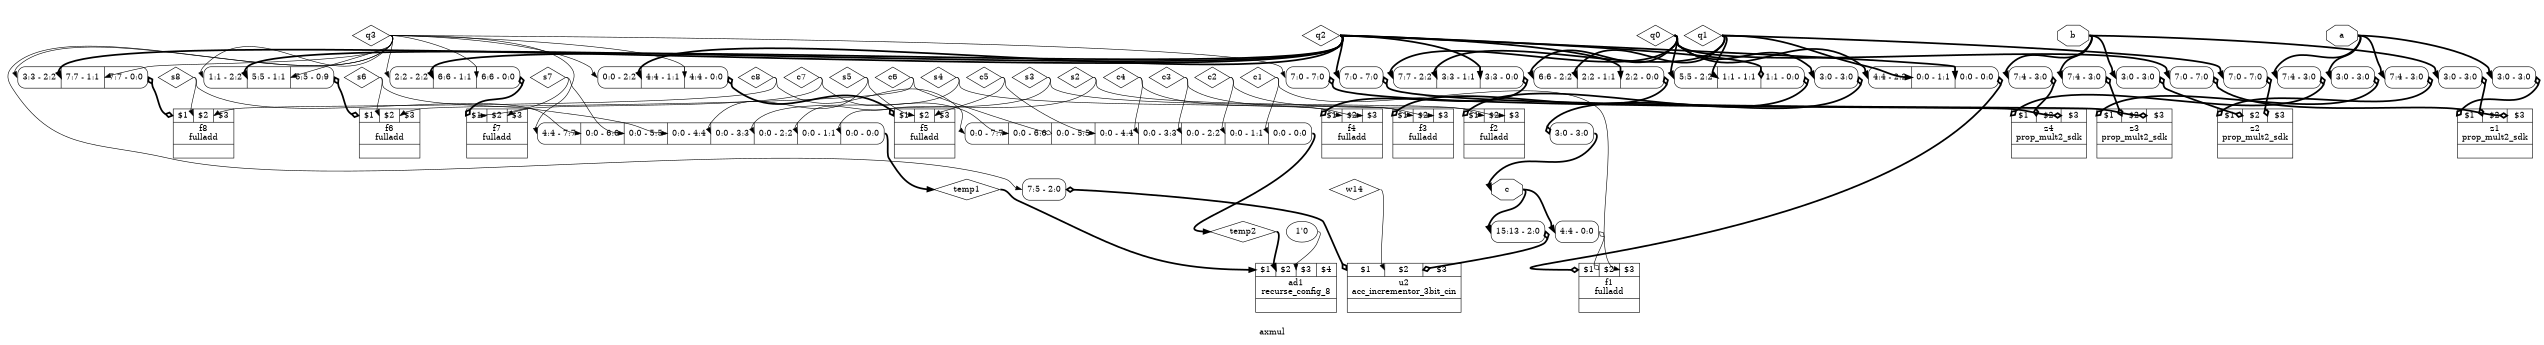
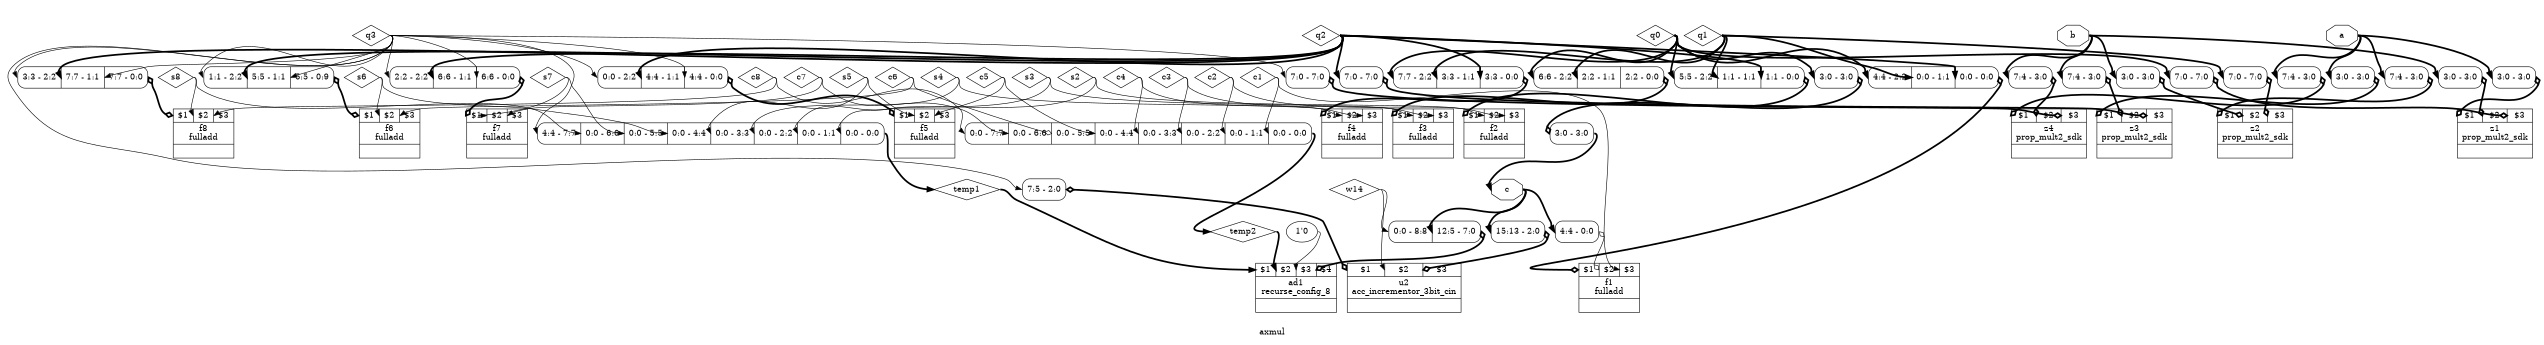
  digraph {
    label=axmul
    rankdir=TB
    remincross=true
    node [shape=record]
    edge [color=black headport="s0:w" style="setlinewidth(3)" tailport=e]
    n1 [color=black fontcolor=black label=temp2 shape=diamond]
    n2 [label="{{<p26> $1|<p27> $2|<p28> $3|<p30> $4}|ad1\nrecurse_config_8|{}}"]
    n3 [color=black fontcolor=black label=temp1 shape=diamond]
    n4 [color=black fontcolor=black label=w14 shape=diamond]
    n5 [label="{{<p26> $1|<p27> $2|<p28> $3}|u2\nacc_incrementor_3bit_cin|{}}"]
+   n6 [label="<s1> 0:0 - 8:8 |<s0> 12:5 - 7:0 " style=rounded]
    n7 [color=black fontcolor=black label=c8 shape=diamond]
    n8 [label="{{<p26> $1|<p27> $2|<p28> $3}|f8\nfulladd|{}}"]
    n9 [label="<s7> 0:0 - 7:7 |<s6> 0:0 - 6:6 |<s5> 0:0 - 5:5 |<s4> 0:0 - 4:4 |<s3> 0:0 - 3:3 |<s2> 0:0 - 2:2 |<s1> 0:0 - 1:1 |<s0> 0:0 - 0:0 " style=rounded]
    n10 [color=black fontcolor=black label=c7 shape=diamond]
    n11 [label="{{<p26> $1|<p27> $2|<p28> $3}|f7\nfulladd|{}}"]
    n12 [color=black fontcolor=black label=c6 shape=diamond]
    n13 [label="{{<p26> $1|<p27> $2|<p28> $3}|f6\nfulladd|{}}"]
    n14 [color=black fontcolor=black label=c5 shape=diamond]
    n15 [label="{{<p26> $1|<p27> $2|<p28> $3}|f5\nfulladd|{}}"]
    n16 [color=black fontcolor=black label=c4 shape=diamond]
    n17 [label="{{<p26> $1|<p27> $2|<p28> $3}|f4\nfulladd|{}}"]
    n18 [color=black fontcolor=black label=c3 shape=diamond]
    n19 [label="{{<p26> $1|<p27> $2|<p28> $3}|f3\nfulladd|{}}"]
    n20 [color=black fontcolor=black label=c2 shape=diamond]
    n21 [label="{{<p26> $1|<p27> $2|<p28> $3}|f2\nfulladd|{}}"]
    n22 [color=black fontcolor=black label=c1 shape=diamond]
    n23 [label="{{<p26> $1|<p27> $2|<p28> $3}|f1\nfulladd|{}}"]
    n24 [color=black fontcolor=black label=s8 shape=diamond]
    n25 [label="<s7> 4:4 - 7:7 |<s6> 0:0 - 6:6 |<s5> 0:0 - 5:5 |<s4> 0:0 - 4:4 |<s3> 0:0 - 3:3 |<s2> 0:0 - 2:2 |<s1> 0:0 - 1:1 |<s0> 0:0 - 0:0 " style=rounded]
    n26 [color=black fontcolor=black label=s7 shape=diamond]
    n27 [color=black fontcolor=black label=s6 shape=diamond]
    n28 [color=black fontcolor=black label=s5 shape=diamond]
    n29 [color=black fontcolor=black label=s4 shape=diamond]
    n30 [color=black fontcolor=black label=s3 shape=diamond]
    n31 [color=black fontcolor=black label=s2 shape=diamond]
    n32 [color=black fontcolor=black label=q3 shape=diamond]
    n33 [label="<s0> 7:5 - 2:0 " style=rounded]
    n34 [label="<s2> 3:3 - 2:2 |<s1> 7:7 - 1:1 |<s0> 7:7 - 0:0 " style=rounded]
    n35 [label="<s2> 2:2 - 2:2 |<s1> 6:6 - 1:1 |<s0> 6:6 - 0:0 " style=rounded]
    n36 [label="<s2> 1:1 - 2:2 |<s1> 5:5 - 1:1 |<s0> 5:5 - 0:9 " style=rounded]
    n37 [label="<s2> 0:0 - 2:2 |<s1> 4:4 - 1:1 |<s0> 4:4 - 0:0 " style=rounded]
    n38 [label="<s0> 7:0 - 7:0 " style=rounded]
    n39 [label="{{<p26> $1|<p27> $2|<p28> $3}|z4\nprop_mult2_sdk|{}}"]
    n40 [color=black fontcolor=black label=q2 shape=diamond]
    n41 [label="<s2> 7:7 - 2:2 |<s1> 3:3 - 1:1 |<s0> 3:3 - 0:0 " style=rounded]
    n42 [label="<s2> 6:6 - 2:2 |<s1> 2:2 - 1:1 |<s0> 2:2 - 0:0 " style=rounded]
    n43 [label="<s2> 5:5 - 2:2 |<s1> 1:1 - 1:1 |<s0> 1:1 - 0:0 " style=rounded]
    n44 [label="<s2> 4:4 - 2:2 |<s1> 0:0 - 1:1 |<s0> 0:0 - 0:0 " style=rounded]
    n45 [label="<s0> 7:0 - 7:0 " style=rounded]
    n46 [label="{{<p26> $1|<p27> $2|<p28> $3}|z3\nprop_mult2_sdk|{}}"]
    n47 [color=black fontcolor=black label=q1 shape=diamond]
    n48 [label="<s0> 7:0 - 7:0 " style=rounded]
    n49 [label="{{<p26> $1|<p27> $2|<p28> $3}|z2\nprop_mult2_sdk|{}}"]
    n50 [color=black fontcolor=black label=q0 shape=diamond]
    n51 [label="<s0> 7:0 - 7:0 " style=rounded]
    n52 [label="<s0> 3:0 - 3:0 " style=rounded]
    n53 [label="{{<p26> $1|<p27> $2|<p28> $3}|z1\nprop_mult2_sdk|{}}"]
    n54 [label="<s0> 3:0 - 3:0 " style=rounded]
    n55 [color=black fontcolor=black label=c shape=octagon]
    n56 [label="<s0> 15:13 - 2:0 " style=rounded]
    n57 [label="<s0> 4:4 - 0:0 " style=rounded]
    n58 [color=black fontcolor=black label=b shape=octagon]
    n59 [label="<s0> 7:4 - 3:0 " style=rounded]
    n60 [label="<s0> 7:4 - 3:0 " style=rounded]
    n61 [label="<s0> 3:0 - 3:0 " style=rounded]
    n62 [label="<s0> 3:0 - 3:0 " style=rounded]
    n63 [color=black fontcolor=black label=a shape=octagon]
    n64 [label="<s0> 7:4 - 3:0 " style=rounded]
    n65 [label="<s0> 3:0 - 3:0 " style=rounded]
    n66 [label="<s0> 7:4 - 3:0 " style=rounded]
    n67 [label="<s0> 3:0 - 3:0 " style=rounded]
    n68 [label="1'0" shape=""]
    n1 -> n2 [headport="p27:w"]
    n3 -> n2 [headport="p26:w"]
    n4 -> n5 [headport="p27:w" style=""]
+   n4 -> n6 [headport="s1:w" style=""]
+   n6 -> n2 [arrowhead=odiamond arrowtail=odiamond dir=both headport="p30:w"]
    n7 -> n8 [headport="p28:w" style=""]
    n7 -> n9 [headport="s7:w" style=""]
    n9 -> n1 [headport=w]
    n10 -> n9 [headport="s6:w" style=""]
    n10 -> n11 [headport="p28:w" style=""]
    n12 -> n9 [arrowhead=odiamond headport="s5:w" style=""]
    n12 -> n13 [headport="p28:w" style=""]
    n14 -> n9 [headport="s4:w" style=""]
    n14 -> n15 [headport="p28:w" style=""]
    n16 -> n9 [headport="s3:w" style=""]
    n16 -> n17 [headport="p28:w" style=""]
    n18 -> n9 [headport="s2:w" style=""]
    n18 -> n19 [headport="p28:w" style=""]
    n20 -> n9 [headport="s1:w" style=""]
    n20 -> n21 [headport="p28:w" style=""]
    n22 -> n9 [style=""]
    n22 -> n23 [headport="p28:w" style=""]
    n24 -> n8 [headport="p27:w" style=""]
    n24 -> n25 [headport="s6:w" style=""]
    n25 -> n3 [headport=w]
    n26 -> n11 [headport="p27:w" style=""]
    n26 -> n25 [headport="s5:w" style=""]
    n27 -> n13 [headport="p27:w" style=""]
    n27 -> n25 [headport="s4:w" style=""]
    n28 -> n15 [headport="p27:w" style=""]
    n28 -> n25 [headport="s3:w" style=""]
    n29 -> n17 [headport="p27:w" style=""]
    n29 -> n25 [headport="s2:w" style=""]
    n30 -> n19 [headport="p27:w" style=""]
    n30 -> n25 [headport="s1:w" style=""]
    n31 -> n21 [headport="p27:w" style=""]
    n31 -> n25 [style=""]
    n32 -> n25 [headport="s7:w" style=""]
    n32 -> n33 [style=""]
    n32 -> n34 [style=""]
    n32 -> n34 [headport="s2:w" style=""]
    n32 -> n35 [style=""]
    n32 -> n35 [headport="s2:w" style=""]
    n32 -> n36 [style=""]
    n32 -> n36 [headport="s2:w" style=""]
    n32 -> n37 [style=""]
    n32 -> n37 [headport="s2:w" style=""]
    n32 -> n38 [style=""]
    n33 -> n5 [arrowhead=odiamond arrowtail=odiamond dir=both headport="p26:w"]
    n34 -> n8 [arrowhead=odiamond arrowtail=odiamond dir=both headport="p26:w"]
    n35 -> n11 [arrowhead=odiamond arrowtail=odiamond dir=both headport="p26:w"]
    n36 -> n13 [arrowhead=odiamond arrowtail=odiamond dir=both headport="p26:w"]
    n37 -> n15 [arrowhead=odiamond arrowtail=odiamond dir=both headport="p26:w"]
    n38 -> n39 [arrowhead=odiamond arrowtail=odiamond dir=both headport="p28:w"]
    n40 -> n34 [headport="s1:w"]
    n40 -> n35 [headport="s1:w"]
    n40 -> n36 [headport="s1:w"]
    n40 -> n37 [headport="s1:w"]
    n40 -> n41
-   n40 -> n42
-   n40 -> n43 [arrowhead=odiamond]
+   n40 -> n43
    n40 -> n44
    n40 -> n45
    n41 -> n17 [arrowhead=odiamond arrowtail=odiamond dir=both headport="p26:w"]
    n42 -> n19 [arrowhead=odiamond arrowtail=odiamond dir=both headport="p26:w"]
    n43 -> n21 [arrowhead=odiamond arrowtail=odiamond dir=both headport="p26:w"]
    n44 -> n23 [arrowhead=odiamond arrowtail=odiamond dir=both headport="p26:w"]
    n45 -> n46 [arrowhead=odiamond arrowtail=odiamond dir=both headport="p28:w"]
    n47 -> n41 [headport="s1:w"]
    n47 -> n42 [headport="s1:w"]
    n47 -> n43 [headport="s1:w"]
    n47 -> n44 [headport="s1:w"]
    n47 -> n48
    n48 -> n49 [arrowhead=odiamond arrowtail=odiamond dir=both headport="p28:w"]
    n50 -> n41 [headport="s2:w"]
    n50 -> n42 [headport="s2:w"]
    n50 -> n43 [headport="s2:w"]
    n50 -> n44 [headport="s2:w"]
    n50 -> n51
    n50 -> n52
    n51 -> n53 [arrowhead=odiamond arrowtail=odiamond dir=both headport="p28:w"]
    n52 -> n54 [arrowhead=odiamond arrowtail=odiamond dir=both headport=w]
    n54 -> n55 [headport=w tailport="s0:e"]
+   n55 -> n6
    n55 -> n56
    n55 -> n57
    n56 -> n5 [arrowhead=odiamond arrowtail=odiamond dir=both headport="p28:w"]
    n57 -> n23 [arrowhead=odiamond arrowtail=odiamond dir=both headport="p27:w" style=""]
    n58 -> n59
    n58 -> n60
    n58 -> n61
    n58 -> n62
    n59 -> n39 [arrowhead=odiamond arrowtail=odiamond dir=both headport="p27:w"]
    n60 -> n46 [arrowhead=odiamond arrowtail=odiamond dir=both headport="p27:w"]
    n61 -> n49 [arrowhead=odiamond arrowtail=odiamond dir=both headport="p27:w"]
    n62 -> n53 [arrowhead=odiamond arrowtail=odiamond dir=both headport="p27:w"]
    n63 -> n64
    n63 -> n65
    n63 -> n66
    n63 -> n67
    n64 -> n39 [arrowhead=odiamond arrowtail=odiamond dir=both headport="p26:w"]
    n65 -> n46 [arrowhead=odiamond arrowtail=odiamond dir=both headport="p26:w"]
    n66 -> n49 [arrowhead=odiamond arrowtail=odiamond dir=both headport="p26:w"]
    n67 -> n53 [arrowhead=odiamond arrowtail=odiamond dir=both headport="p26:w"]
    n68 -> n2 [headport="p28:w" style=""]
  }
